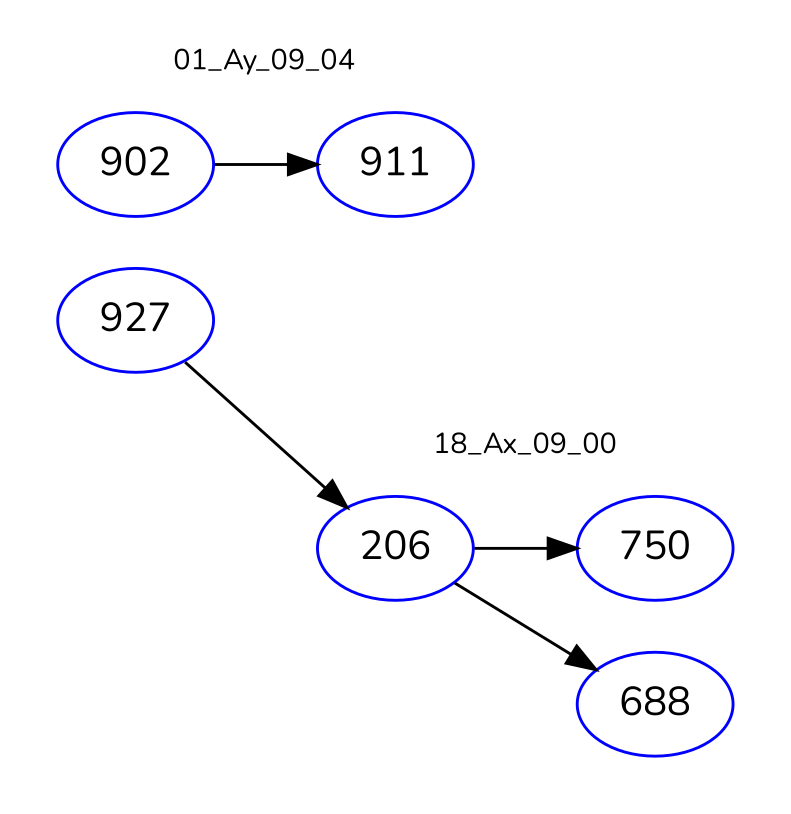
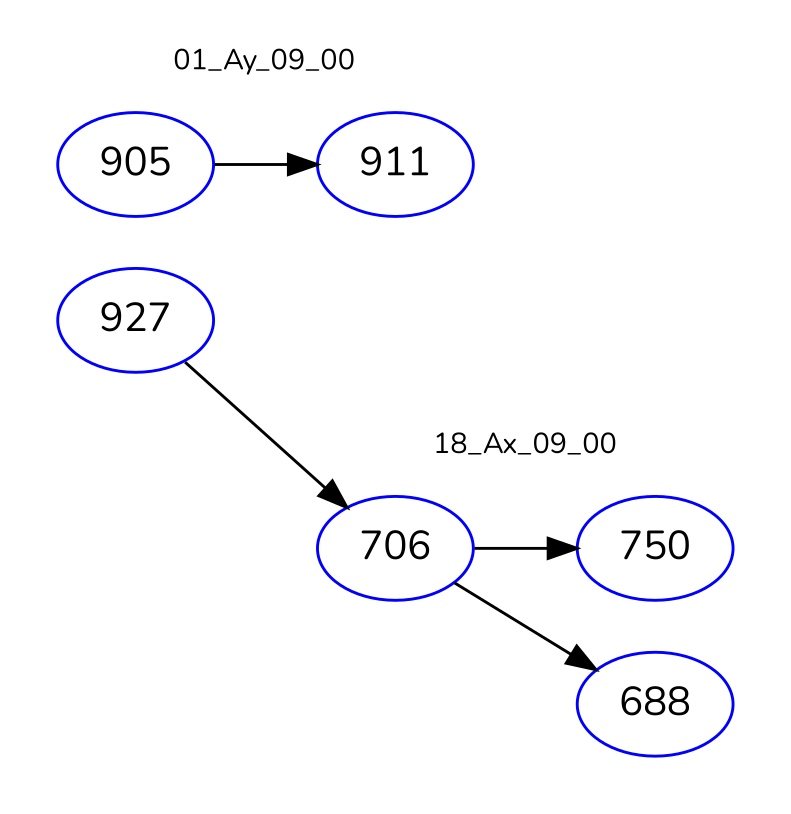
  digraph {
    fontname=Nunito
    rankdir=LR
    node [color=blue fontname=Nunito]
    edge [color=black fontname=Nunito]
-   n1 [label=206]
+   n1 [label=706]
    n2 [label=688]
    n3 [label=750]
    n4 [label=927]
-   n5 [label=902]
+   n5 [label=905]
    n6 [label=911]
    subgraph cluster_1 {
      color=white
      fontsize=10
      label="18_Ax_09_00"
      n1
      n2
      n3
    }
    subgraph cluster_2 {
      color=white
      fontsize=10
-     label="01_Ay_09_04"
+     label="01_Ay_09_00"
      n4
      n5
      n6
    }
    n1 -> n2
    n1 -> n3
    n4 -> n1
    n5 -> n6
  }
